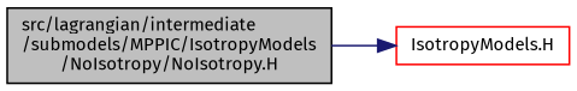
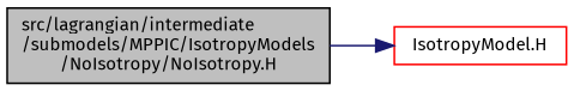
  digraph {
    rankdir=LR
    fontname="Fira Sans"
    node [fontname="Fira Sans" fontsize=10 shape=record]
    n1 [color=black fillcolor=grey75 fontcolor=black height=0.2 label="src/lagrangian/intermediate\l/submodels/MPPIC/IsotropyModels\l/NoIsotropy/NoIsotropy.H" style=filled width=0.4]
-   n2 [color=red height=0.2 label="IsotropyModels.H" width=0.4]
+   n2 [color=red height=0.2 label="IsotropyModel.H" width=0.4]
    n1 -> n2 [color=midnightblue fontname="Fira Sans" fontsize=10 labelfontname=Helvetica labelfontsize=10 style=solid]
  }
